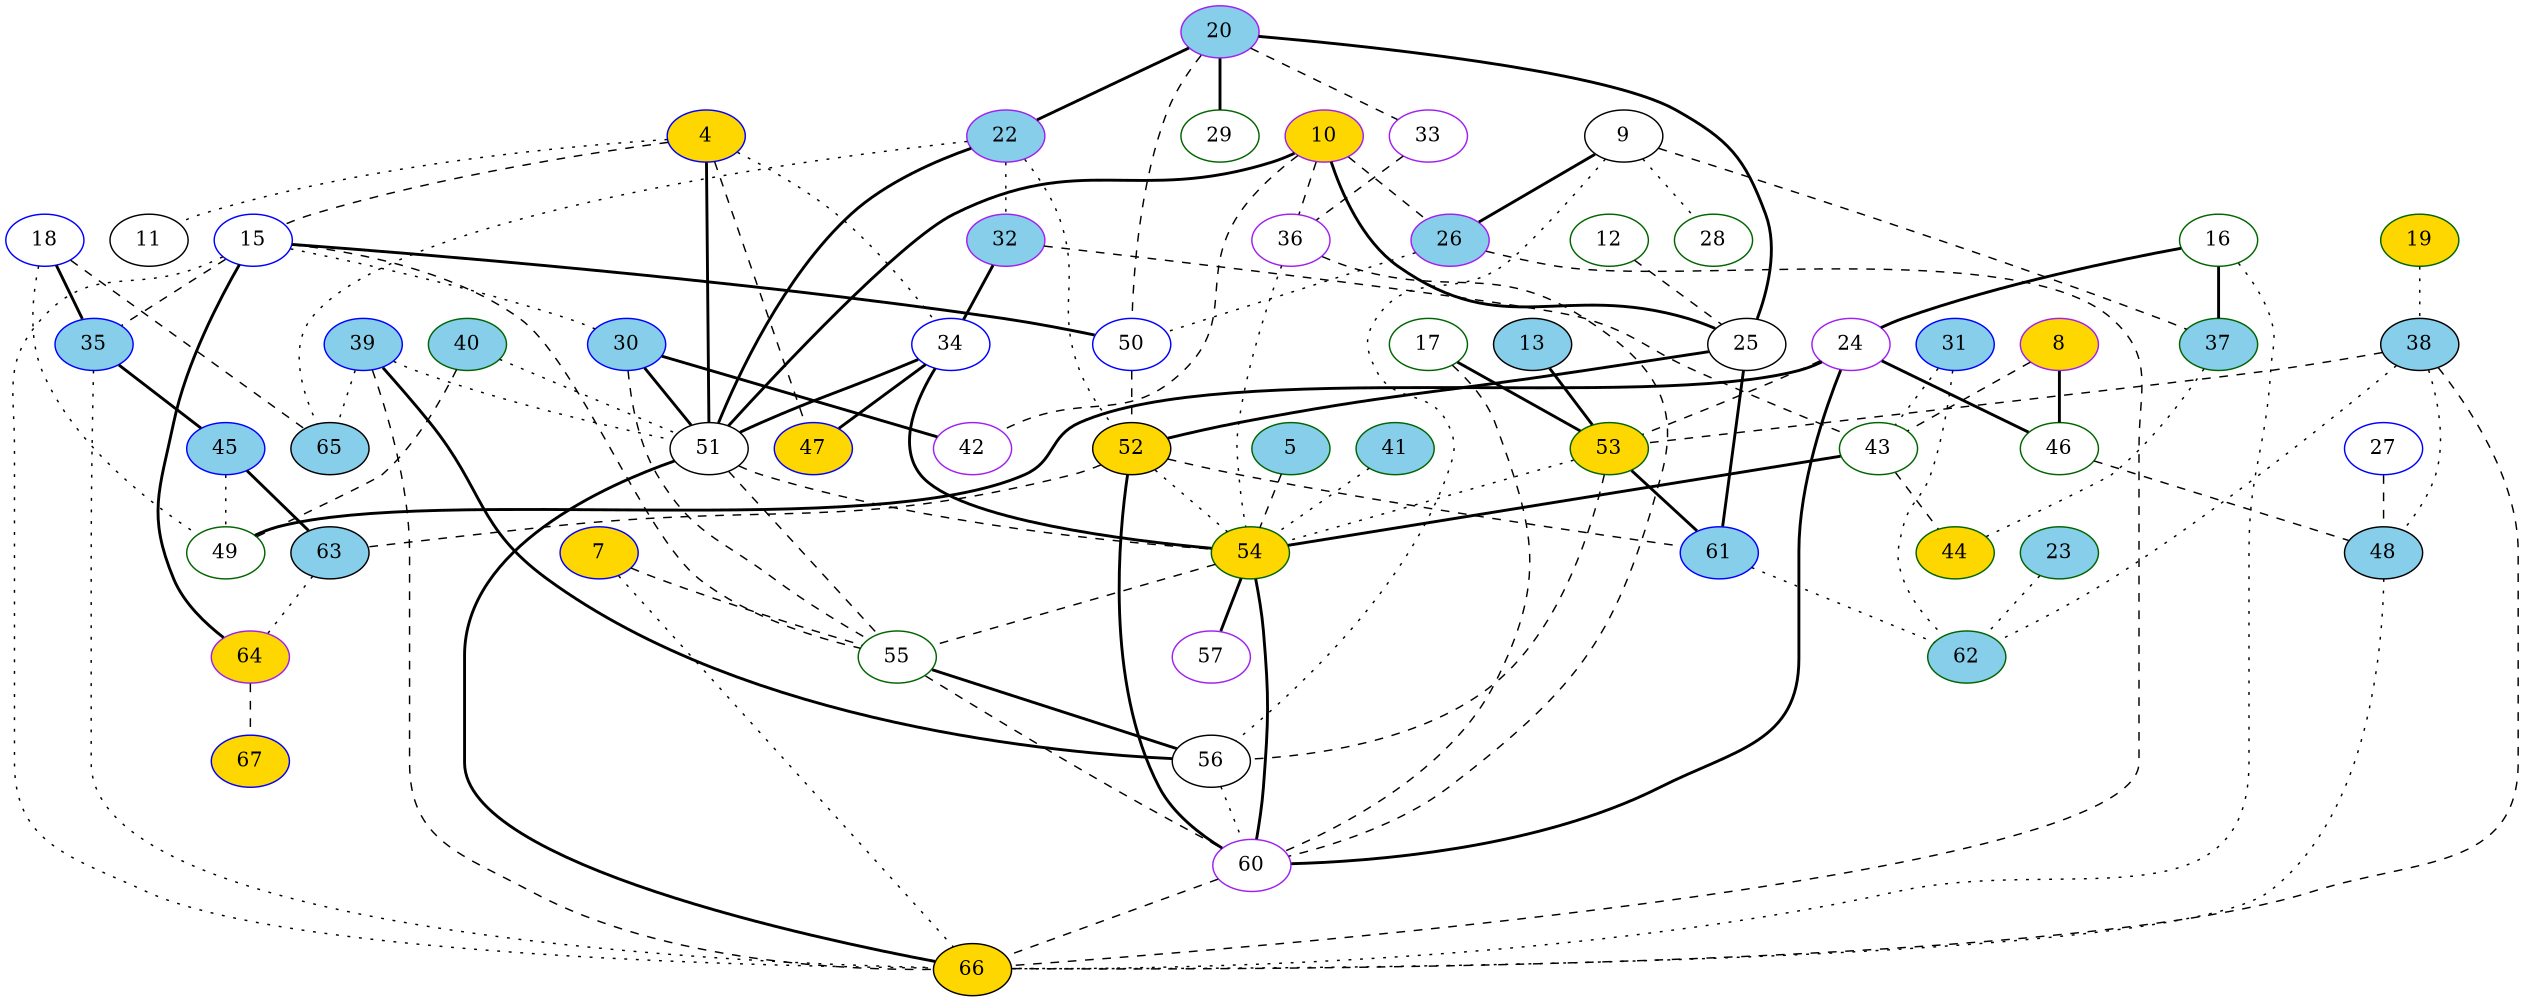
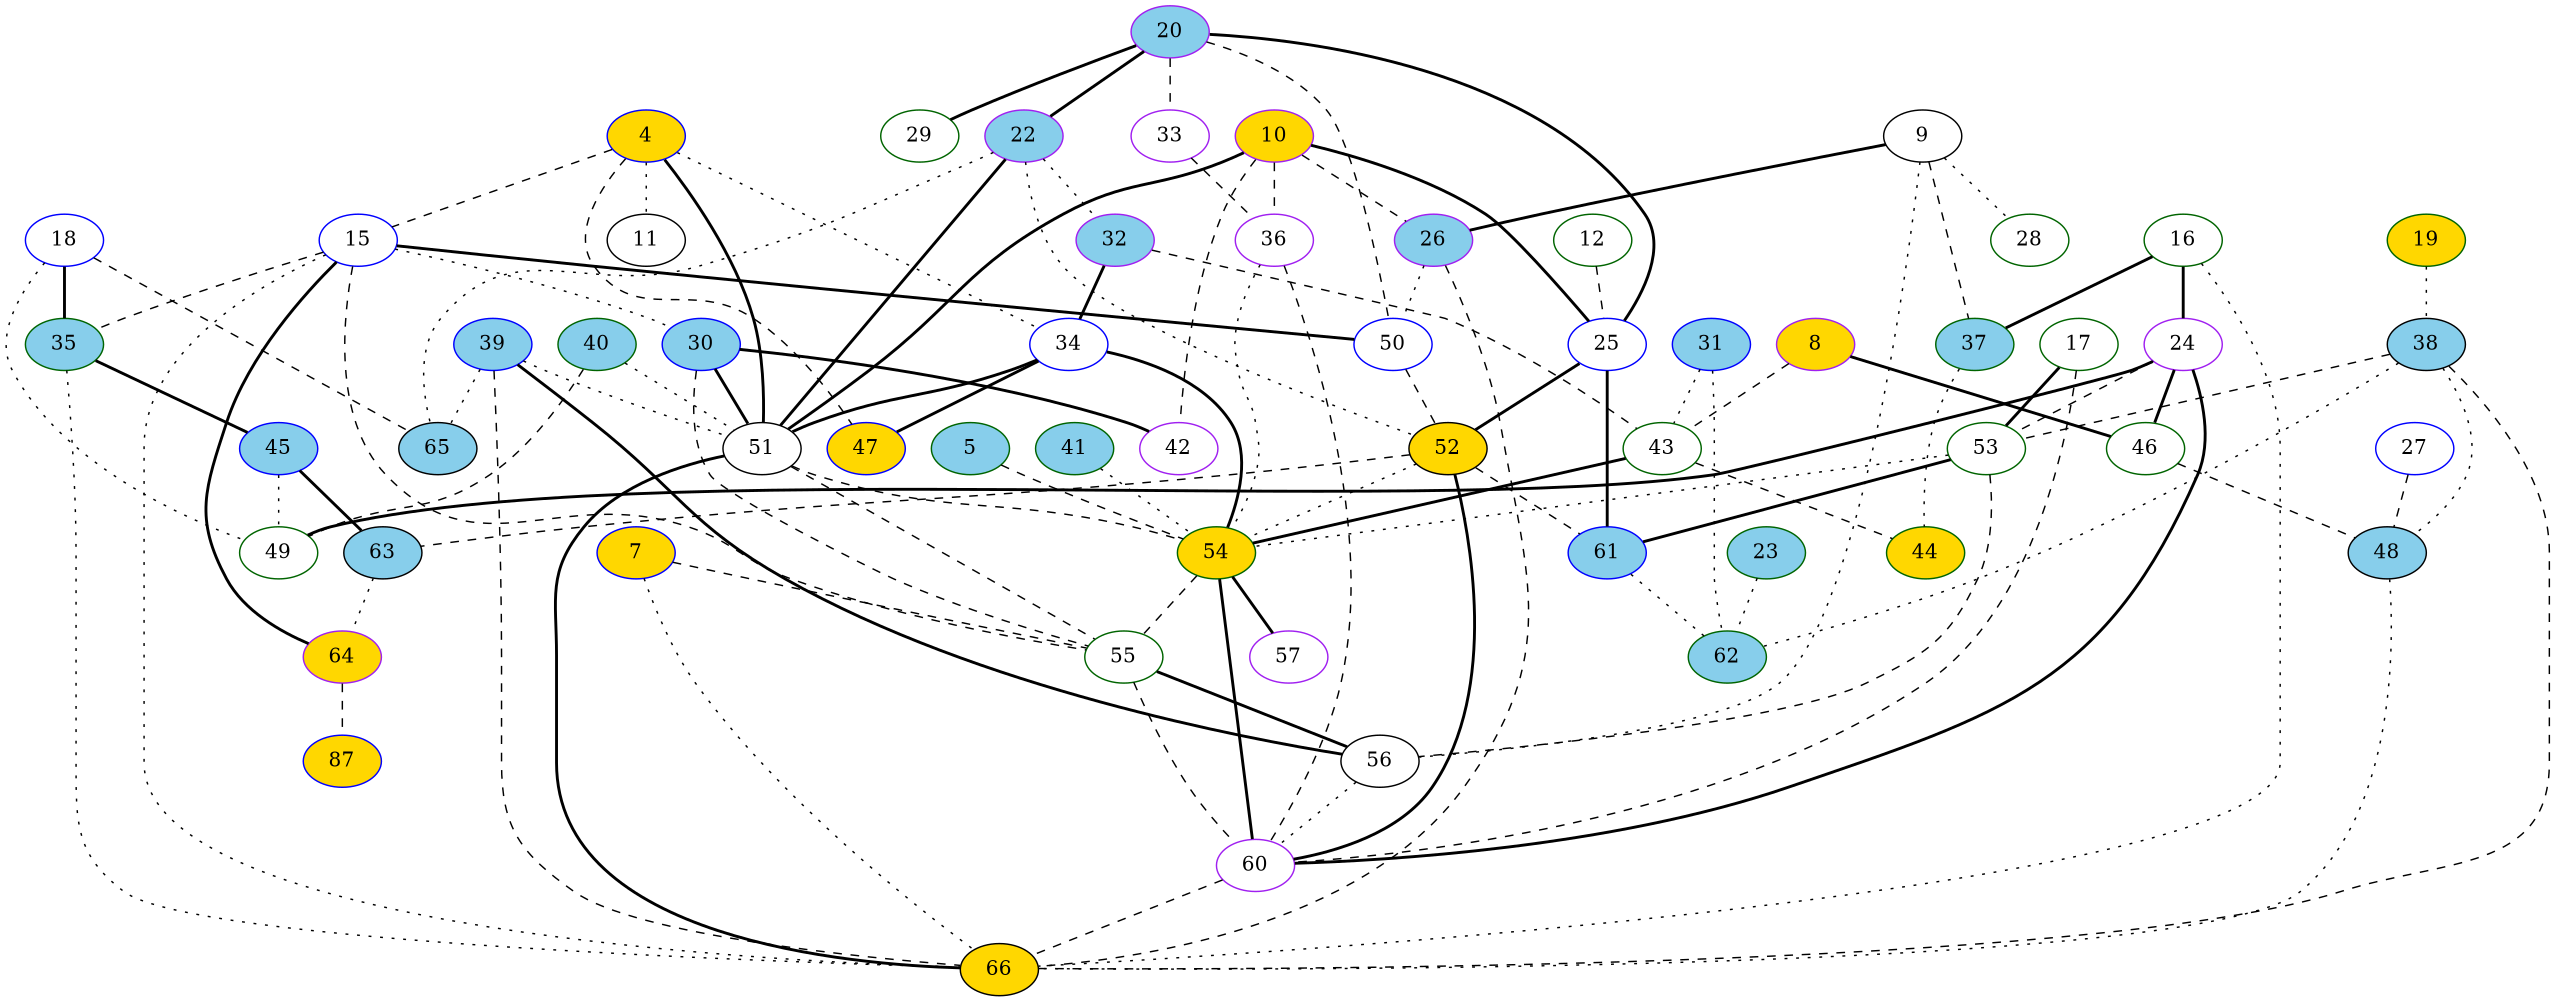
  graph {
    node [color=darkgreen fillcolor=white style=filled]
    edge [style=dashed weight=1.0]
    4 [color=blue fillcolor=gold]
    11 [color=black]
    15 [color=blue]
    34 [color=blue]
    47 [color=blue fillcolor=gold]
    51 [color=black]
    55
    66 [color=black fillcolor=gold]
    30 [color=blue fillcolor=skyblue]
-   35 [color=blue fillcolor=skyblue]
+   35 [fillcolor=skyblue]
    50 [color=blue]
    64 [color=purple fillcolor=gold]
    54 [fillcolor=gold]
    5 [fillcolor=skyblue]
    60 [color=purple]
    57 [color=purple]
    7 [color=blue fillcolor=gold]
    56 [color=black]
    8 [color=purple fillcolor=gold]
    43
    46
    44 [fillcolor=gold]
    48 [color=black fillcolor=skyblue]
    9 [color=black]
    26 [color=purple fillcolor=skyblue]
    28
    37 [fillcolor=skyblue]
    10 [color=purple fillcolor=gold]
-   25 [color=black]
+   25 [color=blue]
    36 [color=purple]
    42 [color=purple]
    52 [color=black fillcolor=gold]
    61 [color=blue fillcolor=skyblue]
    12
-   13 [color=black fillcolor=skyblue]
-   53 [fillcolor=gold]
+   53
    45 [color=blue fillcolor=skyblue]
-   67 [color=blue fillcolor=gold]
+   67 [color=blue fillcolor=gold label=87]
    16
    24 [color=purple]
    49
    17
    18 [color=blue]
    65 [color=black fillcolor=skyblue]
    19 [fillcolor=gold]
    38 [color=black fillcolor=skyblue]
    62 [fillcolor=skyblue]
    20 [color=purple fillcolor=skyblue]
    22 [color=purple fillcolor=skyblue]
    29
    33 [color=purple]
    32 [color=purple fillcolor=skyblue]
    63 [color=black fillcolor=skyblue]
    23 [fillcolor=skyblue]
    27 [color=blue]
    31 [color=blue fillcolor=skyblue]
    39 [color=blue fillcolor=skyblue]
    40 [fillcolor=skyblue]
    41 [fillcolor=skyblue]
    4 -- 11 [style=dotted]
    4 -- 15
    4 -- 34 [style=dotted]
    4 -- 47
    4 -- 51 [style=bold]
    15 -- 55
    15 -- 66 [style=dotted]
    15 -- 30 [style=dotted]
    15 -- 35
    15 -- 50 [style=bold]
    15 -- 64 [style=bold]
    34 -- 47 [style=bold]
    34 -- 51 [style=bold]
    34 -- 54 [style=bold]
    51 -- 55
    51 -- 66 [style=bold]
    51 -- 54
    55 -- 60 [weight=2.0]
    55 -- 56 [style=bold]
    30 -- 51 [style=bold]
    30 -- 55
    30 -- 42 [style=bold]
    35 -- 66 [style=dotted]
    35 -- 45 [style=bold]
    50 -- 52
    64 -- 67
    54 -- 55
    54 -- 60 [style=bold weight=2.0]
    54 -- 57 [style=bold]
    5 -- 54
    60 -- 66
    7 -- 55
    7 -- 66 [style=dotted]
    56 -- 60 [style=dotted]
    8 -- 43
    8 -- 46 [style=bold]
    43 -- 54 [style=bold]
    43 -- 44
    46 -- 48
    48 -- 66 [style=dotted]
    9 -- 56 [style=dotted]
    9 -- 26 [style=bold]
    9 -- 28 [style=dotted]
    9 -- 37
    26 -- 66
    26 -- 50 [style=dotted]
    37 -- 44 [style=dotted]
    10 -- 51 [style=bold]
    10 -- 26
    10 -- 25 [style=bold]
    10 -- 36
    10 -- 42
    25 -- 52 [style=bold weight=3.0]
    25 -- 61 [style=bold]
    36 -- 54 [style=dotted]
    36 -- 60
    52 -- 54 [style=dotted]
    52 -- 60 [style=bold]
    52 -- 61
    52 -- 63
    61 -- 62 [style=dotted]
    12 -- 25
-   13 -- 53 [style=bold]
    53 -- 54 [style=dotted]
    53 -- 56
    53 -- 61 [style=bold]
    45 -- 49 [style=dotted weight=2.0]
    45 -- 63 [style=bold weight=2.0]
    16 -- 66 [style=dotted]
    16 -- 37 [style=bold]
    16 -- 24 [style=bold]
    24 -- 60 [style=bold]
    24 -- 46 [style=bold]
    24 -- 53
    24 -- 49 [style=bold]
    17 -- 60
    17 -- 53 [style=bold]
    18 -- 35 [style=bold]
    18 -- 49 [style=dotted]
    18 -- 65
    19 -- 38 [style=dotted]
    38 -- 66
    38 -- 48 [style=dotted]
    38 -- 53
    38 -- 62 [style=dotted]
    20 -- 50
    20 -- 25 [style=bold]
    20 -- 22 [style=bold]
    20 -- 29 [style=bold]
    20 -- 33
    22 -- 51 [style=bold]
    22 -- 52 [style=dotted]
    22 -- 65 [style=dotted]
    22 -- 32 [style=dotted]
    33 -- 36
    32 -- 34 [style=bold]
    32 -- 43
    63 -- 64 [style=dotted]
    23 -- 62 [style=dotted]
    27 -- 48
    31 -- 43 [style=dotted]
    31 -- 62 [style=dotted]
    39 -- 51 [style=dotted]
    39 -- 66
    39 -- 56 [style=bold]
    39 -- 65 [style=dotted]
    40 -- 51 [style=dotted]
    40 -- 49 [weight=2.0]
    41 -- 54 [style=dotted]
  }
